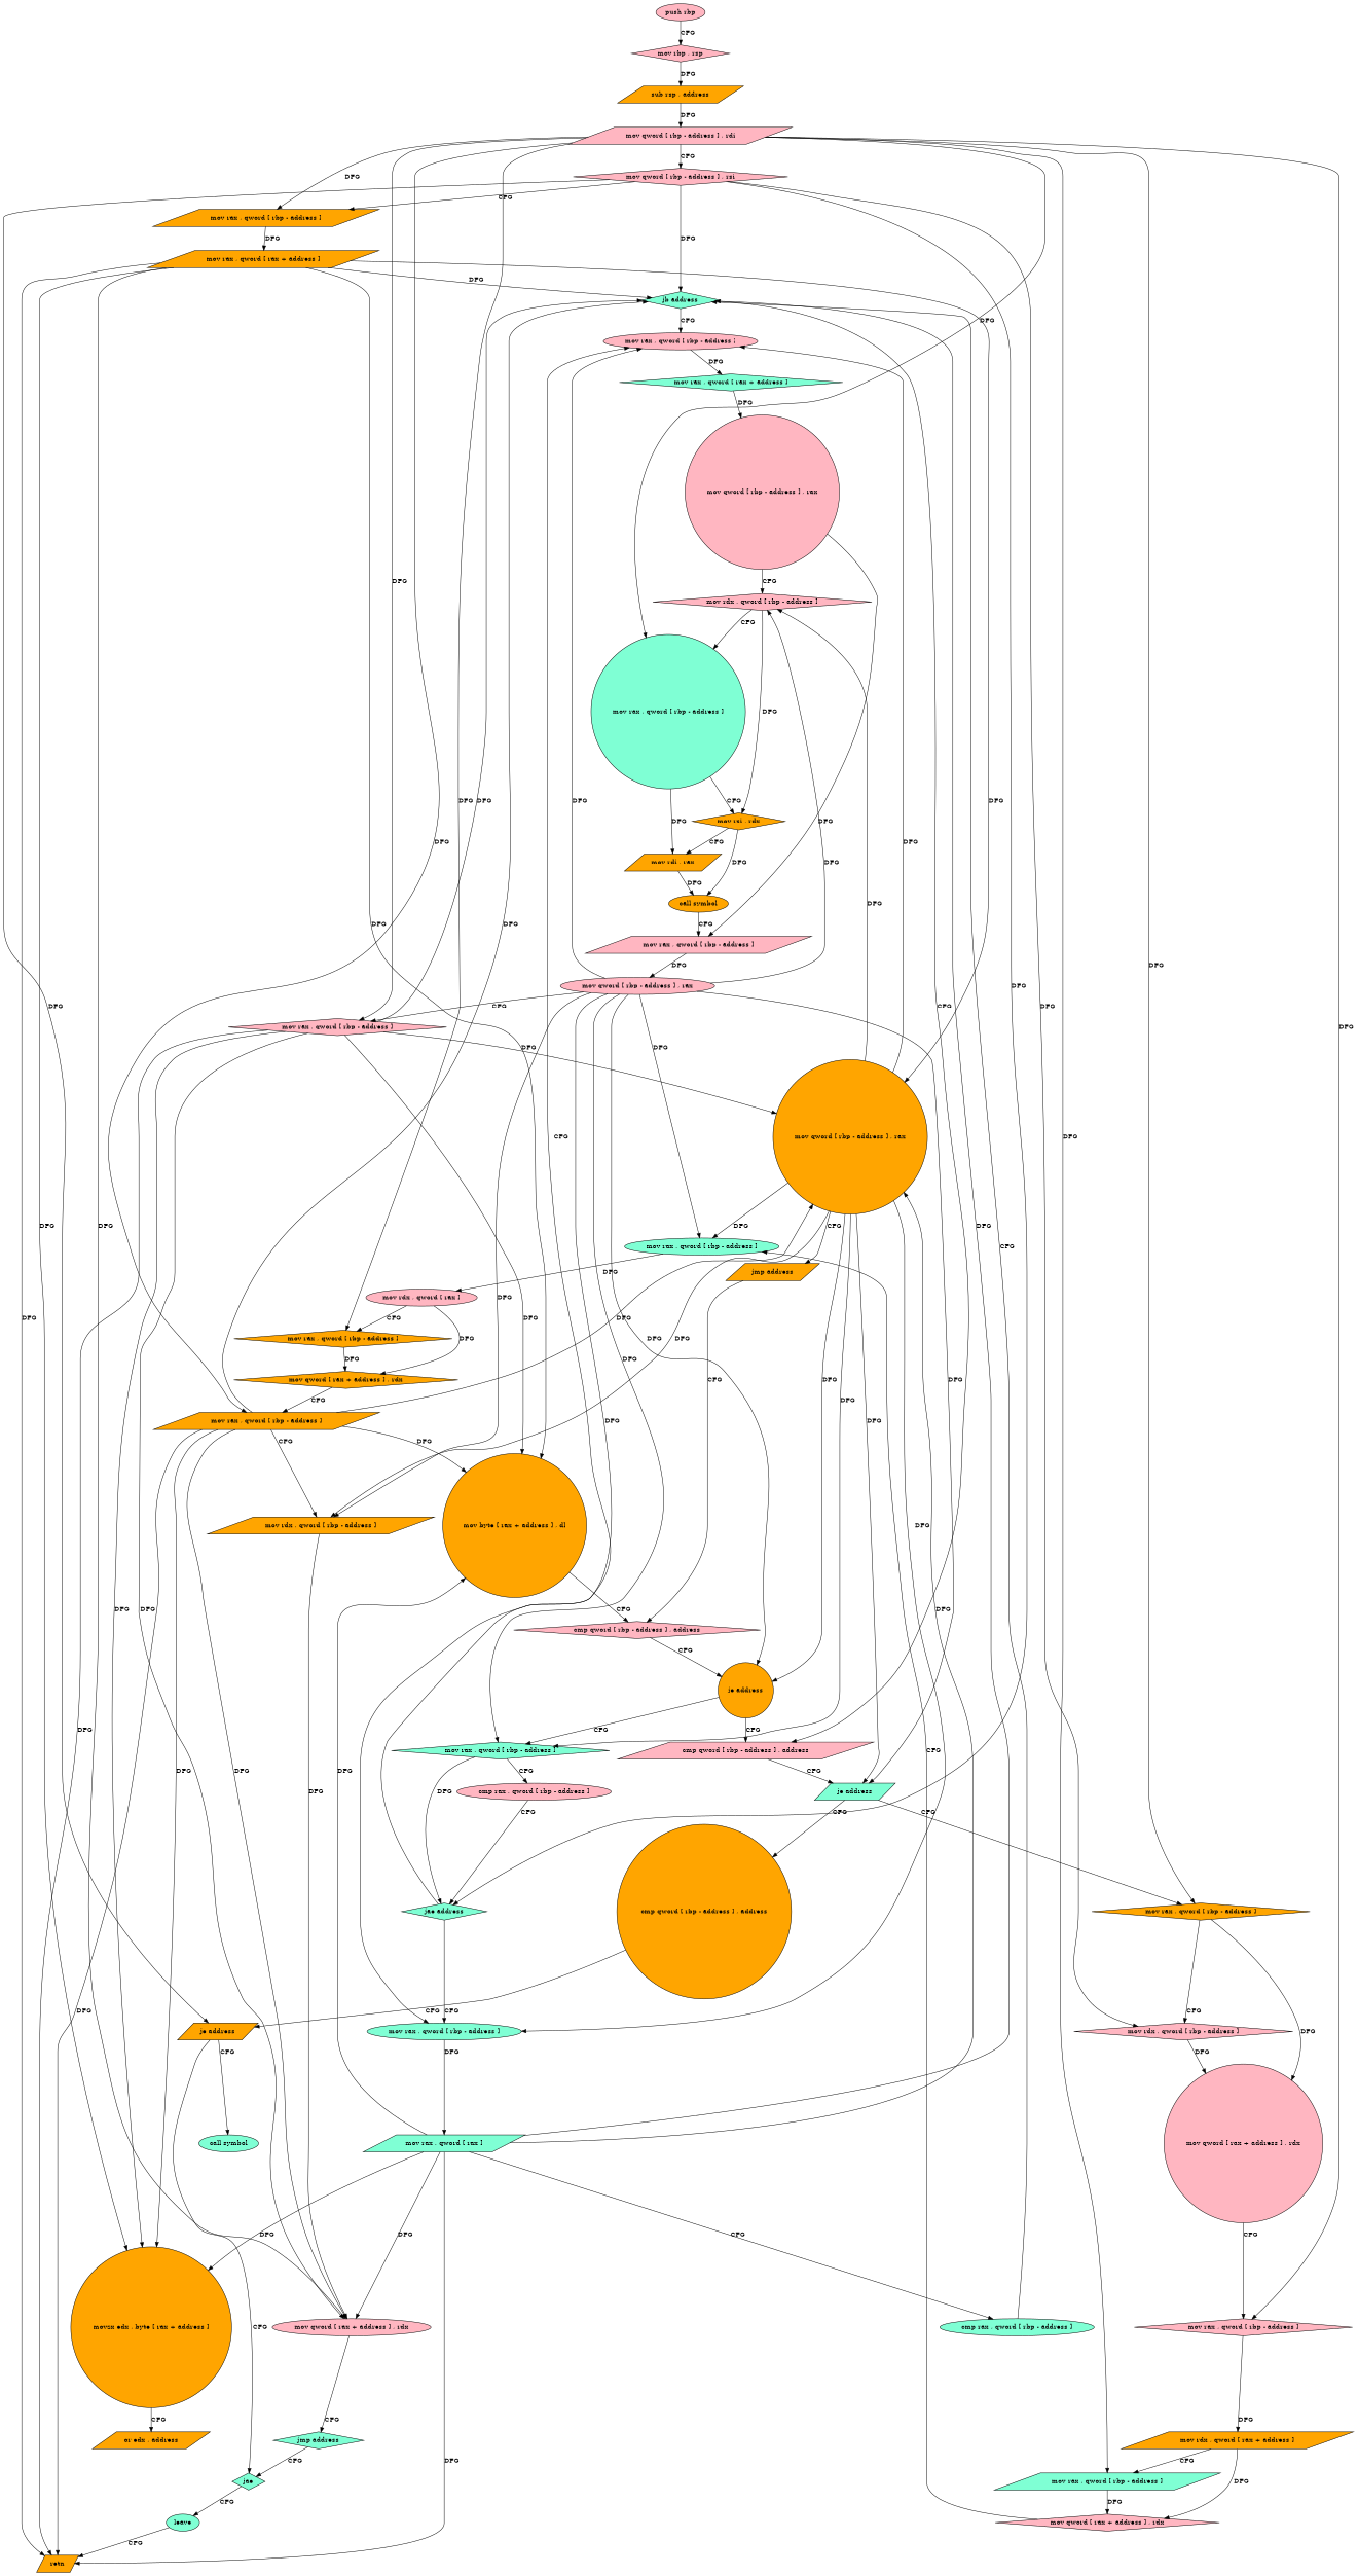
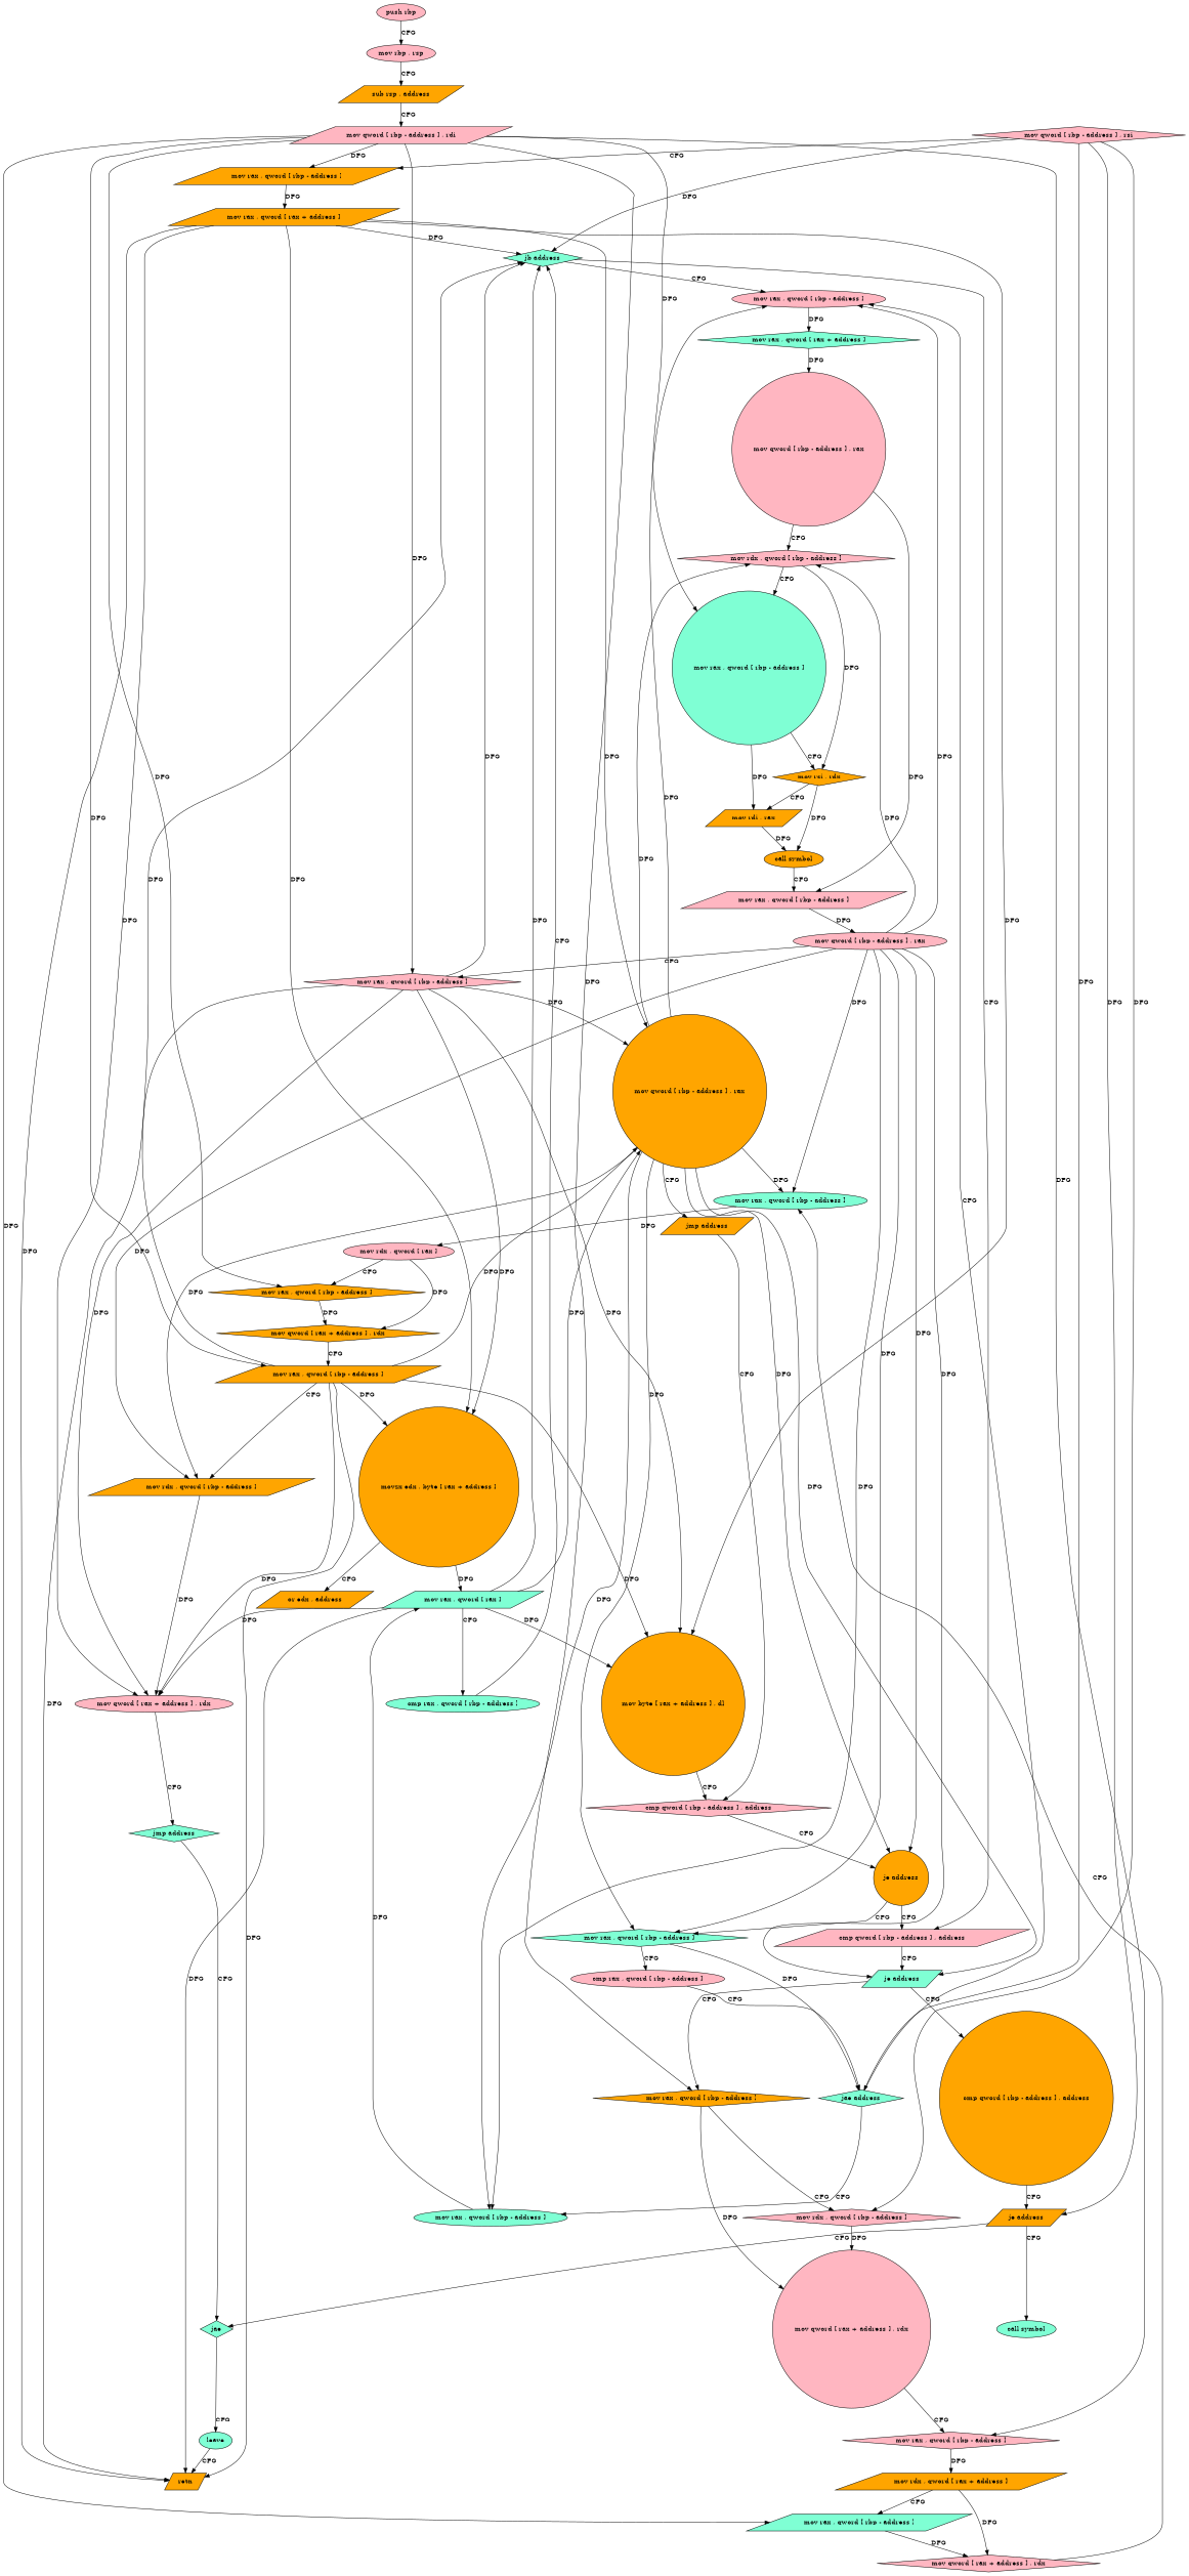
  digraph {
    node [fillcolor=orange shape=diamond style=filled]
    n1 [fillcolor=lightpink label="push rbp" shape=ellipse]
-   n2 [fillcolor=lightpink label="mov rbp , rsp"]
+   n2 [fillcolor=lightpink label="mov rbp , rsp" shape=ellipse]
    n3 [label="sub rsp , address" shape=parallelogram]
    n4 [fillcolor=lightpink label="mov qword [ rbp - address ] , rdi" shape=parallelogram]
    n5 [fillcolor=lightpink label="mov qword [ rbp - address ] , rsi"]
    n6 [label="mov rax , qword [ rbp - address ]" shape=parallelogram]
    n7 [label="mov rax , qword [ rbp - address ]"]
    n8 [fillcolor=lightpink label="mov rax , qword [ rbp - address ]"]
    n9 [fillcolor=aquamarine label="mov rax , qword [ rbp - address ]" shape=parallelogram]
    n10 [label="mov rax , qword [ rbp - address ]"]
    n11 [label="mov rax , qword [ rbp - address ]" shape=parallelogram]
    n12 [fillcolor=aquamarine label="mov rax , qword [ rbp - address ]" shape=circle]
    n13 [fillcolor=lightpink label="mov rax , qword [ rbp - address ]"]
    n14 [fillcolor=aquamarine label="jae address"]
    n15 [label="je address" shape=parallelogram]
    n16 [fillcolor=lightpink label="mov rdx , qword [ rbp - address ]"]
    n17 [fillcolor=aquamarine label="jb address"]
    n18 [label="mov rax , qword [ rax + address ]" shape=parallelogram]
    n19 [fillcolor=lightpink label="mov qword [ rax + address ] , rdx" shape=circle]
    n20 [label="mov rdx , qword [ rax + address ]" shape=parallelogram]
    n21 [fillcolor=lightpink label="mov qword [ rax + address ] , rdx"]
    n22 [label="mov qword [ rax + address ] , rdx"]
    n23 [label="mov qword [ rbp - address ] , rax" shape=circle]
    n24 [fillcolor=lightpink label="mov qword [ rax + address ] , rdx" shape=ellipse]
    n25 [label="movzx edx , byte [ rax + address ]" shape=circle]
    n26 [label="mov byte [ rax + address ] , dl" shape=circle]
    n27 [label=retn shape=parallelogram]
    n28 [label="mov rdx , qword [ rbp - address ]" shape=parallelogram]
    n29 [label="mov rsi , rdx"]
    n30 [label="mov rdi , rax" shape=parallelogram]
    n31 [fillcolor=lightpink label="mov rax , qword [ rbp - address ]" shape=ellipse]
    n32 [fillcolor=aquamarine label="mov rax , qword [ rbp - address ]" shape=ellipse]
    n33 [fillcolor=aquamarine label=jae]
    n34 [fillcolor=aquamarine label="call symbol" shape=ellipse]
    n35 [fillcolor=lightpink label="cmp qword [ rbp - address ] , address" shape=parallelogram]
    n36 [label="jmp address" shape=parallelogram]
    n37 [label="je address" shape=circle]
    n38 [fillcolor=aquamarine label="mov rax , qword [ rbp - address ]"]
    n39 [fillcolor=aquamarine label="je address" shape=parallelogram]
    n40 [fillcolor=aquamarine label="mov rax , qword [ rbp - address ]" shape=ellipse]
    n41 [fillcolor=lightpink label="mov rdx , qword [ rbp - address ]"]
    n42 [fillcolor=aquamarine label="jmp address"]
    n43 [label="or edx , address" shape=parallelogram]
    n44 [fillcolor=lightpink label="cmp qword [ rbp - address ] , address"]
    n45 [fillcolor=lightpink label="cmp rax , qword [ rbp - address ]" shape=ellipse]
    n46 [label="cmp qword [ rbp - address ] , address" shape=circle]
    n47 [fillcolor=aquamarine label="mov rax , qword [ rax + address ]"]
    n48 [fillcolor=aquamarine label="mov rax , qword [ rax ]" shape=parallelogram]
    n49 [fillcolor=lightpink label="mov rdx , qword [ rax ]" shape=ellipse]
    n50 [fillcolor=lightpink label="mov qword [ rbp - address ] , rax" shape=circle]
    n51 [fillcolor=aquamarine label="cmp rax , qword [ rbp - address ]" shape=ellipse]
    n52 [fillcolor=aquamarine label=leave shape=ellipse]
    n53 [fillcolor=lightpink label="mov rax , qword [ rbp - address ]" shape=parallelogram]
    n54 [fillcolor=lightpink label="mov qword [ rbp - address ] , rax" shape=ellipse]
    n55 [label="call symbol" shape=ellipse]
    n1 -> n2 [label=CFG]
-   n2 -> n3 [label=DFG]
-   n3 -> n4 [label=DFG]
-   n4 -> n5 [label=CFG]
+   n2 -> n3 [label=CFG]
+   n3 -> n4 [label=CFG]
    n4 -> n6 [label=DFG]
    n4 -> n7 [label=DFG]
    n4 -> n8 [label=DFG]
    n4 -> n9 [label=DFG]
    n4 -> n10 [label=DFG]
    n4 -> n11 [label=DFG]
    n4 -> n12 [label=DFG]
    n4 -> n13 [label=DFG]
    n5 -> n6 [label=CFG]
    n5 -> n14 [label=DFG]
    n5 -> n15 [label=DFG]
    n5 -> n16 [label=DFG]
    n5 -> n17 [label=DFG]
    n6 -> n18 [label=DFG]
    n7 -> n16 [label=CFG]
    n7 -> n19 [label=DFG]
    n8 -> n20 [label=DFG]
    n9 -> n21 [label=DFG]
    n10 -> n22 [label=DFG]
    n11 -> n17 [label=DFG]
    n11 -> n23 [label=DFG]
    n11 -> n24 [label=DFG]
    n11 -> n25 [label=DFG]
    n11 -> n26 [label=DFG]
    n11 -> n27 [label=DFG]
    n11 -> n28 [label=CFG]
    n12 -> n29 [label=CFG]
    n12 -> n30 [label=DFG]
    n13 -> n17 [label=DFG]
    n13 -> n23 [label=DFG]
    n13 -> n24 [label=DFG]
    n13 -> n25 [label=DFG]
    n13 -> n26 [label=DFG]
    n13 -> n27 [label=DFG]
    n14 -> n31 [label=CFG]
    n14 -> n32 [label=CFG]
    n15 -> n33 [label=CFG]
    n15 -> n34 [label=CFG]
    n16 -> n19 [label=DFG]
    n17 -> n31 [label=CFG]
    n17 -> n35 [label=CFG]
    n18 -> n17 [label=DFG]
    n18 -> n23 [label=DFG]
    n18 -> n24 [label=DFG]
    n18 -> n25 [label=DFG]
    n18 -> n26 [label=DFG]
    n18 -> n27 [label=DFG]
    n19 -> n8 [label=CFG]
    n20 -> n9 [label=CFG]
    n20 -> n21 [label=DFG]
    n21 -> n40 [label=CFG]
    n22 -> n11 [label=CFG]
    n23 -> n28 [label=DFG]
    n23 -> n31 [label=DFG]
    n23 -> n32 [label=DFG]
    n23 -> n36 [label=CFG]
    n23 -> n37 [label=DFG]
    n23 -> n38 [label=DFG]
    n23 -> n39 [label=DFG]
    n23 -> n40 [label=DFG]
    n23 -> n41 [label=DFG]
    n24 -> n42 [label=CFG]
    n25 -> n43 [label=CFG]
    n26 -> n44 [label=CFG]
    n28 -> n24 [label=DFG]
    n29 -> n30 [label=CFG]
    n29 -> n55 [label=DFG]
    n30 -> n55 [label=DFG]
    n31 -> n47 [label=DFG]
    n32 -> n48 [label=DFG]
    n33 -> n52 [label=CFG]
    n35 -> n39 [label=CFG]
    n36 -> n44 [label=CFG]
    n37 -> n35 [label=CFG]
    n37 -> n38 [label=CFG]
    n38 -> n14 [label=DFG]
    n38 -> n45 [label=CFG]
    n39 -> n7 [label=CFG]
    n39 -> n46 [label=CFG]
    n40 -> n49 [label=DFG]
    n41 -> n12 [label=CFG]
    n41 -> n29 [label=DFG]
    n42 -> n33 [label=CFG]
    n44 -> n37 [label=CFG]
    n45 -> n14 [label=CFG]
    n46 -> n15 [label=CFG]
    n47 -> n50 [label=DFG]
    n48 -> n17 [label=DFG]
    n48 -> n23 [label=DFG]
    n48 -> n24 [label=DFG]
-   n48 -> n25 [label=DFG]
+   n25 -> n48 [label=DFG]
    n48 -> n26 [label=DFG]
    n48 -> n27 [label=DFG]
    n48 -> n51 [label=CFG]
    n49 -> n10 [label=CFG]
    n49 -> n22 [label=DFG]
    n50 -> n41 [label=CFG]
    n50 -> n53 [label=DFG]
    n51 -> n17 [label=CFG]
    n52 -> n27 [label=CFG]
    n53 -> n54 [label=DFG]
    n54 -> n13 [label=CFG]
    n54 -> n28 [label=DFG]
    n54 -> n31 [label=DFG]
    n54 -> n32 [label=DFG]
    n54 -> n37 [label=DFG]
    n54 -> n38 [label=DFG]
    n54 -> n39 [label=DFG]
    n54 -> n40 [label=DFG]
    n54 -> n41 [label=DFG]
    n55 -> n53 [label=CFG]
  }
